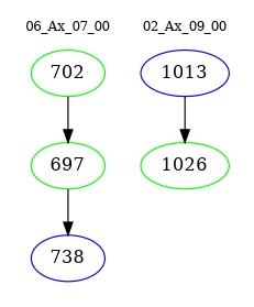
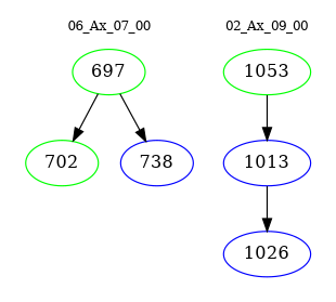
  digraph {
    node [color=green]
    edge [color=black]
    n1 [label=702]
    n2 [label=697]
    n3 [color=blue label=738]
+   n4 [label=1053]
    n5 [color=blue label=1013]
-   n6 [label=1026]
+   n6 [color=blue label=1026]
    subgraph cluster_1 {
      color=white
      fontsize=10
      label="06_Ax_07_00"
      n1
      n2
      n3
    }
    subgraph cluster_2 {
      color=white
      fontsize=10
      label="02_Ax_09_00"
+     n4
      n5
      n6
    }
-   n1 -> n2
+   n2 -> n1
    n2 -> n3
+   n4 -> n5
    n5 -> n6
  }
